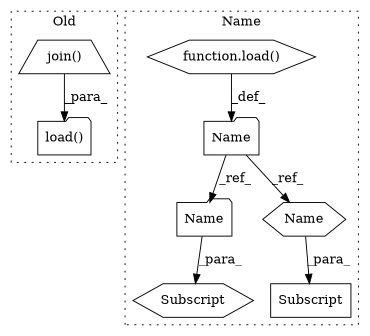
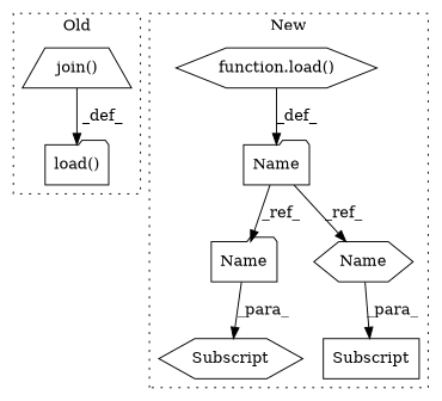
  digraph {
    node [a=75 l=1 shape=folder]
    n1 [l="10,25" label="load()" s="3336,3348"]
    n2 [l="13,1" label="join()" s="3247,3294" shape=trapezium]
    n3 [l="6,1" label="function.load()" s="4001,4021" shape=hexagon]
    n4 [a=63 l="12,0" label=Subscript s="4172,0" shape=box]
    n5 [a=87 label=Name s=3996]
    n6 [a=63 l="12,0" label=Subscript s="4081,0" shape=hexagon]
    n7 [a=87 label=Name s=4091]
    n8 [a=87 label=Name s=4182 shape=hexagon]
    subgraph cluster_1 {
      label=Old
      style=dotted
      n1
      n2
    }
    subgraph cluster_2 {
-     label=Name
+     label=New
      style=dotted
      n3
      n4
      n5
      n6
      n7
      n8
    }
-   n2 -> n1 [label=_para_]
+   n2 -> n1 [label=_def_]
    n3 -> n5 [label=_def_]
    n5 -> n7 [label=_ref_]
    n5 -> n8 [label=_ref_]
    n7 -> n6 [label=_para_]
    n8 -> n4 [label=_para_]
  }
